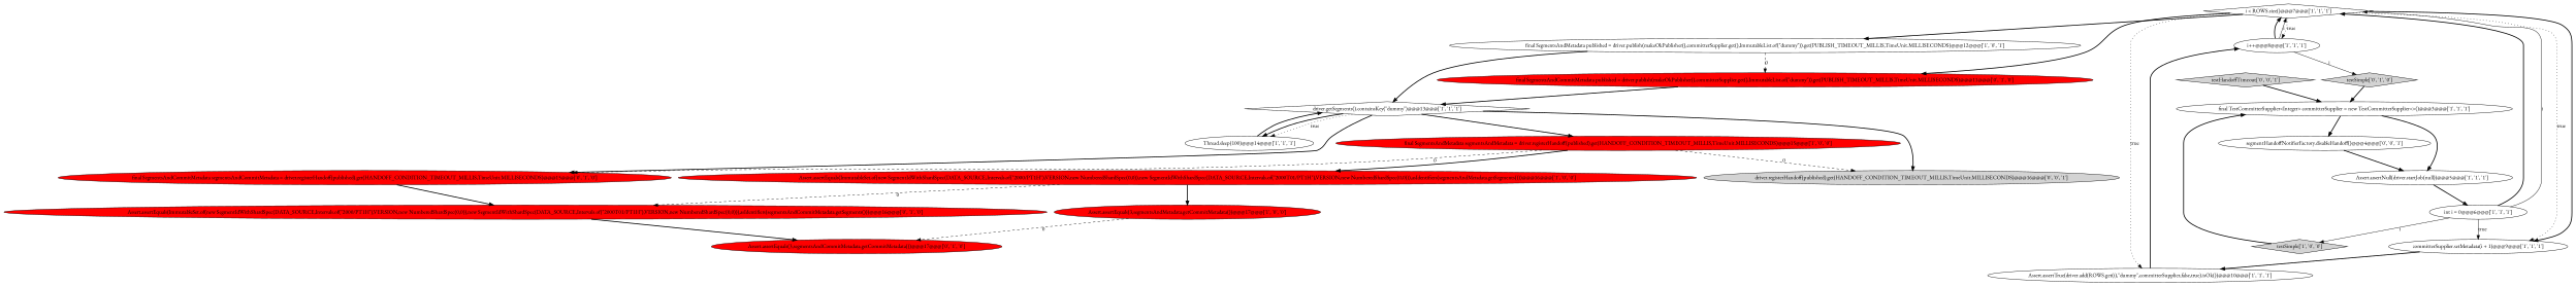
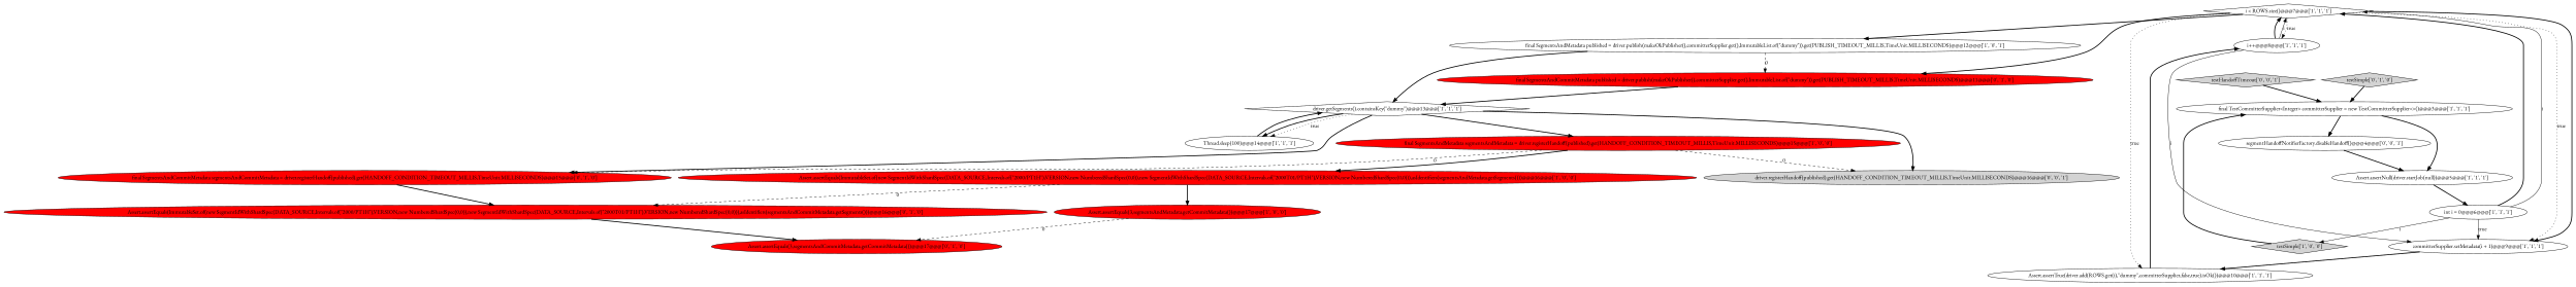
  digraph {
    fontname="EB Garamond"
    node [fillcolor=white fontname="EB Garamond" shape=ellipse style=filled]
    edge [fontname="EB Garamond" style=bold]
    n1 [fillcolor=red label="Assert.assertEquals(ImmutableSet.of(new SegmentIdWithShardSpec(DATA_SOURCE,Intervals.of(\"2000/PT1H\"),VERSION,new NumberedShardSpec(0,0)),new SegmentIdWithShardSpec(DATA_SOURCE,Intervals.of(\"2000T01/PT1H\"),VERSION,new NumberedShardSpec(0,0))),asIdentifiers(segmentsAndCommitMetadata.getSegments()))@@@16@@@['0', '1', '0']"]
    n2 [fillcolor=red label="Assert.assertEquals(3,segmentsAndCommitMetadata.getCommitMetadata())@@@17@@@['0', '1', '0']"]
    n3 [label="i++@@@8@@@['1', '1', '1']"]
    n4 [label="i < ROWS.size()@@@7@@@['1', '1', '1']" shape=diamond]
    n5 [label="committerSupplier.setMetadata(i + 1)@@@9@@@['1', '1', '1']"]
    n6 [label="final SegmentsAndMetadata published = driver.publish(makeOkPublisher(),committerSupplier.get(),ImmutableList.of(\"dummy\")).get(PUBLISH_TIMEOUT_MILLIS,TimeUnit.MILLISECONDS)@@@12@@@['1', '0', '1']"]
    n7 [fillcolor=red label="final SegmentsAndCommitMetadata published = driver.publish(makeOkPublisher(),committerSupplier.get(),ImmutableList.of(\"dummy\")).get(PUBLISH_TIMEOUT_MILLIS,TimeUnit.MILLISECONDS)@@@11@@@['0', '1', '0']"]
    n8 [label="Assert.assertTrue(driver.add(ROWS.get(i),\"dummy\",committerSupplier,false,true).isOk())@@@10@@@['1', '1', '1']"]
    n9 [label="driver.getSegments().containsKey(\"dummy\")@@@13@@@['1', '1', '1']" shape=diamond]
    n10 [fillcolor=red label="final SegmentsAndMetadata segmentsAndMetadata = driver.registerHandoff(published).get(HANDOFF_CONDITION_TIMEOUT_MILLIS,TimeUnit.MILLISECONDS)@@@15@@@['1', '0', '0']"]
    n11 [fillcolor=lightgray label="driver.registerHandoff(published).get(HANDOFF_CONDITION_TIMEOUT_MILLIS,TimeUnit.MILLISECONDS)@@@16@@@['0', '0', '1']"]
    n12 [fillcolor=red label="final SegmentsAndCommitMetadata segmentsAndCommitMetadata = driver.registerHandoff(published).get(HANDOFF_CONDITION_TIMEOUT_MILLIS,TimeUnit.MILLISECONDS)@@@15@@@['0', '1', '0']"]
    n13 [label="Thread.sleep(100)@@@14@@@['1', '1', '1']"]
    n14 [fillcolor=lightgray label="testSimple['1', '0', '0']" shape=diamond]
    n15 [label="final TestCommitterSupplier<Integer> committerSupplier = new TestCommitterSupplier<>()@@@3@@@['1', '1', '1']"]
    n16 [label="Assert.assertNull(driver.startJob(null))@@@5@@@['1', '1', '1']"]
    n17 [label="segmentHandoffNotifierFactory.disableHandoff()@@@4@@@['0', '0', '1']"]
    n18 [label="int i = 0@@@6@@@['1', '1', '1']"]
    n19 [fillcolor=red label="Assert.assertEquals(ImmutableSet.of(new SegmentIdWithShardSpec(DATA_SOURCE,Intervals.of(\"2000/PT1H\"),VERSION,new NumberedShardSpec(0,0)),new SegmentIdWithShardSpec(DATA_SOURCE,Intervals.of(\"2000T01/PT1H\"),VERSION,new NumberedShardSpec(0,0))),asIdentifiers(segmentsAndMetadata.getSegments()))@@@16@@@['1', '0', '0']"]
    n20 [fillcolor=red label="Assert.assertEquals(3,segmentsAndMetadata.getCommitMetadata())@@@17@@@['1', '0', '0']"]
    n21 [fillcolor=lightgray label="testSimple['0', '1', '0']" shape=diamond]
    n22 [fillcolor=lightgray label="testHandoffTimeout['0', '0', '1']" shape=diamond]
    n1 -> n2
    n3 -> n4
    n3 -> n4 [label=i style=solid]
-   n3 -> n21 [label=i style=solid]
+   n3 -> n5 [label=i style=solid]
    n4 -> n3 [label=true style=dotted]
    n4 -> n5
    n4 -> n5 [label=true style=dotted]
    n4 -> n6
    n4 -> n7
    n4 -> n8 [label=true style=dotted]
    n5 -> n8
    n6 -> n7 [label=0 style=dashed]
    n6 -> n9
    n7 -> n9
    n8 -> n3
    n9 -> n10
    n9 -> n11
    n9 -> n12
    n9 -> n13
    n9 -> n13 [label=true style=dotted]
    n10 -> n11 [label=0 style=dashed]
    n10 -> n12 [label=0 style=dashed]
    n10 -> n19
    n12 -> n1
    n13 -> n9
    n14 -> n15
    n15 -> n16
    n15 -> n17
    n16 -> n18
    n17 -> n16
    n18 -> n4
    n18 -> n4 [label=i style=solid]
    n18 -> n5 [label=true style=solid]
    n18 -> n14 [label=i style=solid]
    n19 -> n1 [label=0 style=dashed]
    n19 -> n20
    n20 -> n2 [label=0 style=dashed]
    n21 -> n15
    n22 -> n15
  }
